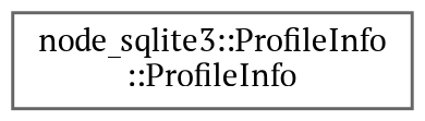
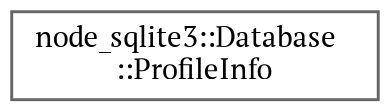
  digraph {
    rankdir=LR
    fontname="PT Serif"
-   n1 [color=grey40 fillcolor=white fontname="PT Serif" fontsize=10 height=0.2 label="node_sqlite3::ProfileInfo\l::ProfileInfo" shape=box style=filled width=0.4]
+   n1 [color=grey40 fillcolor=white fontname="PT Serif" fontsize=10 height=0.2 label="node_sqlite3::Database\l::ProfileInfo" shape=box style=filled width=0.4]
  }
